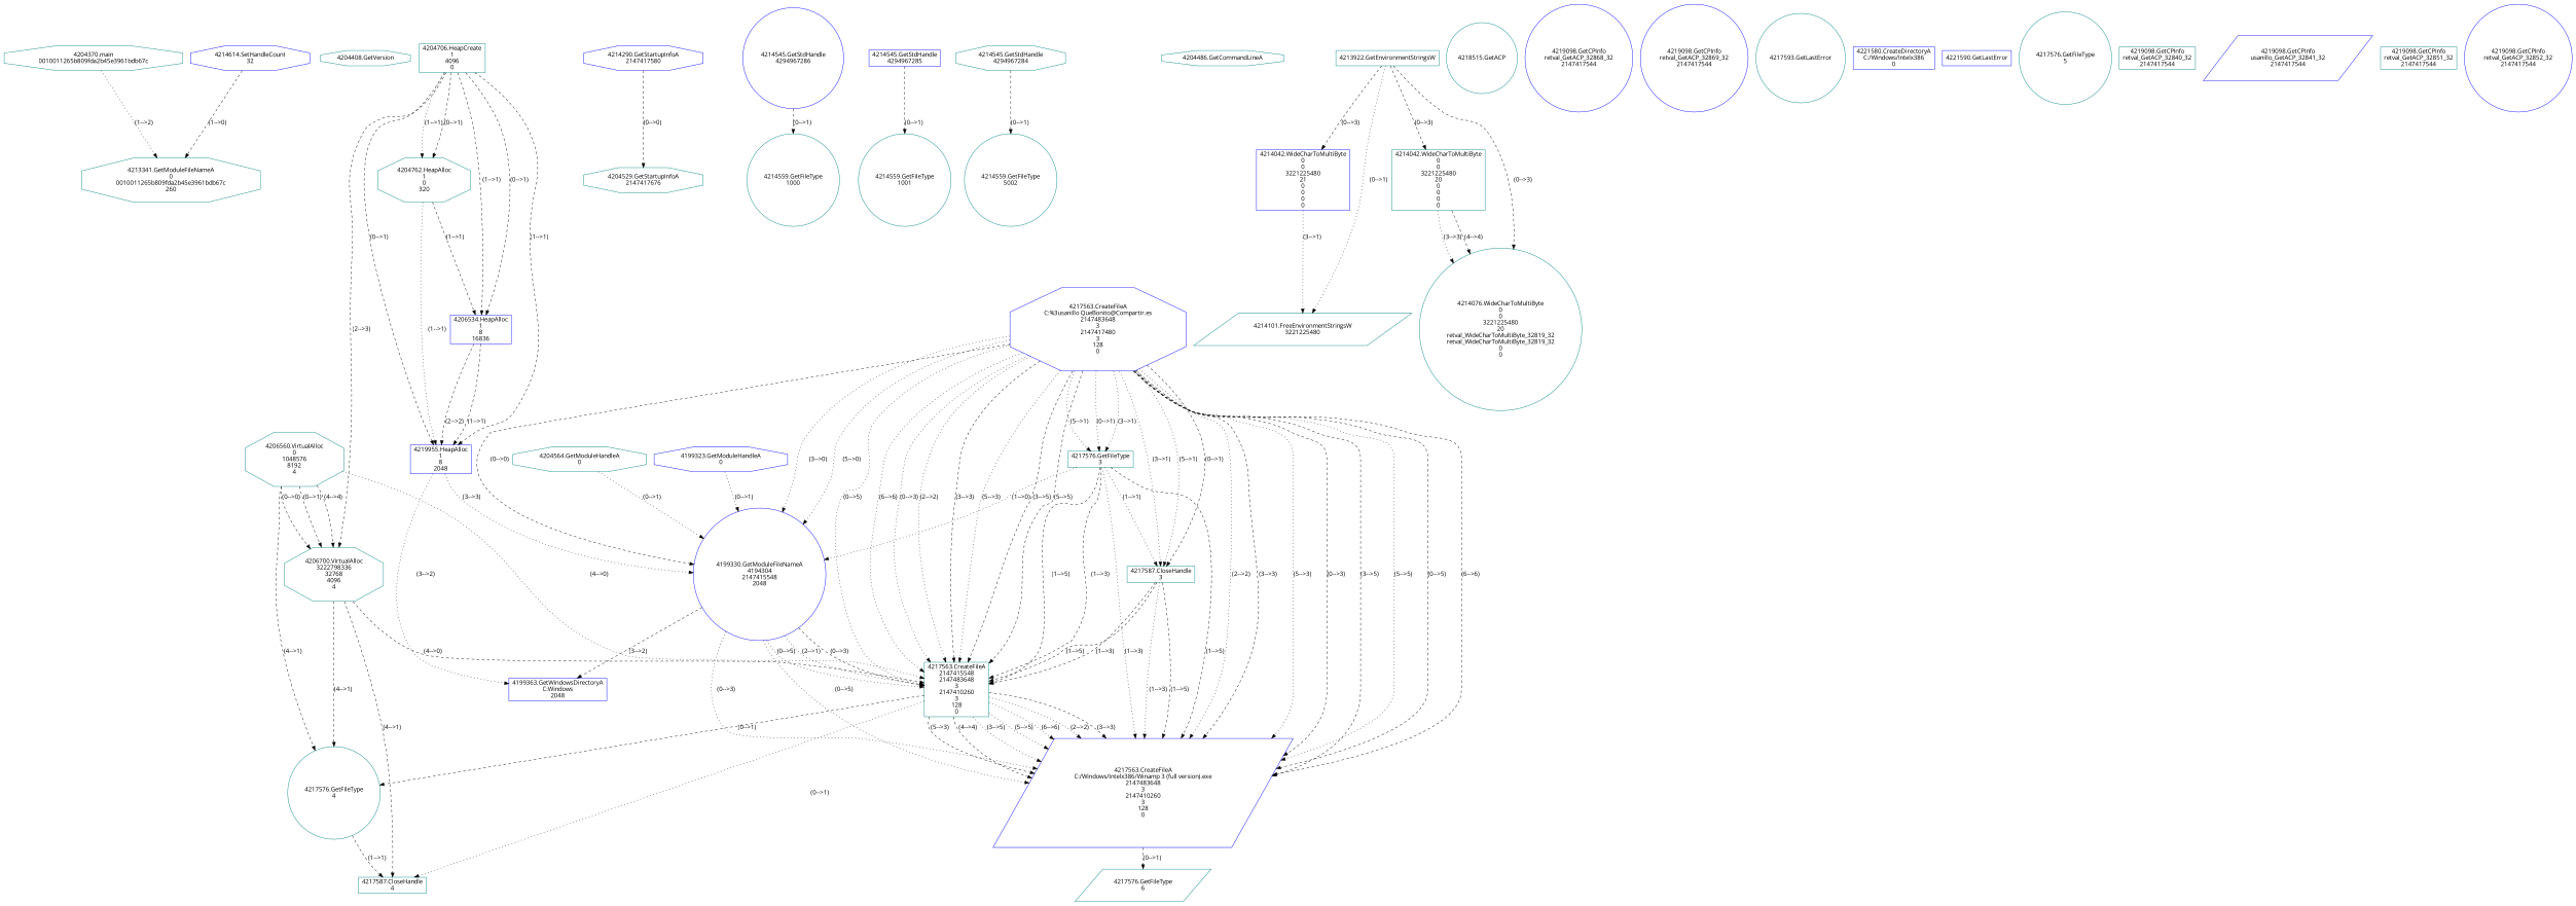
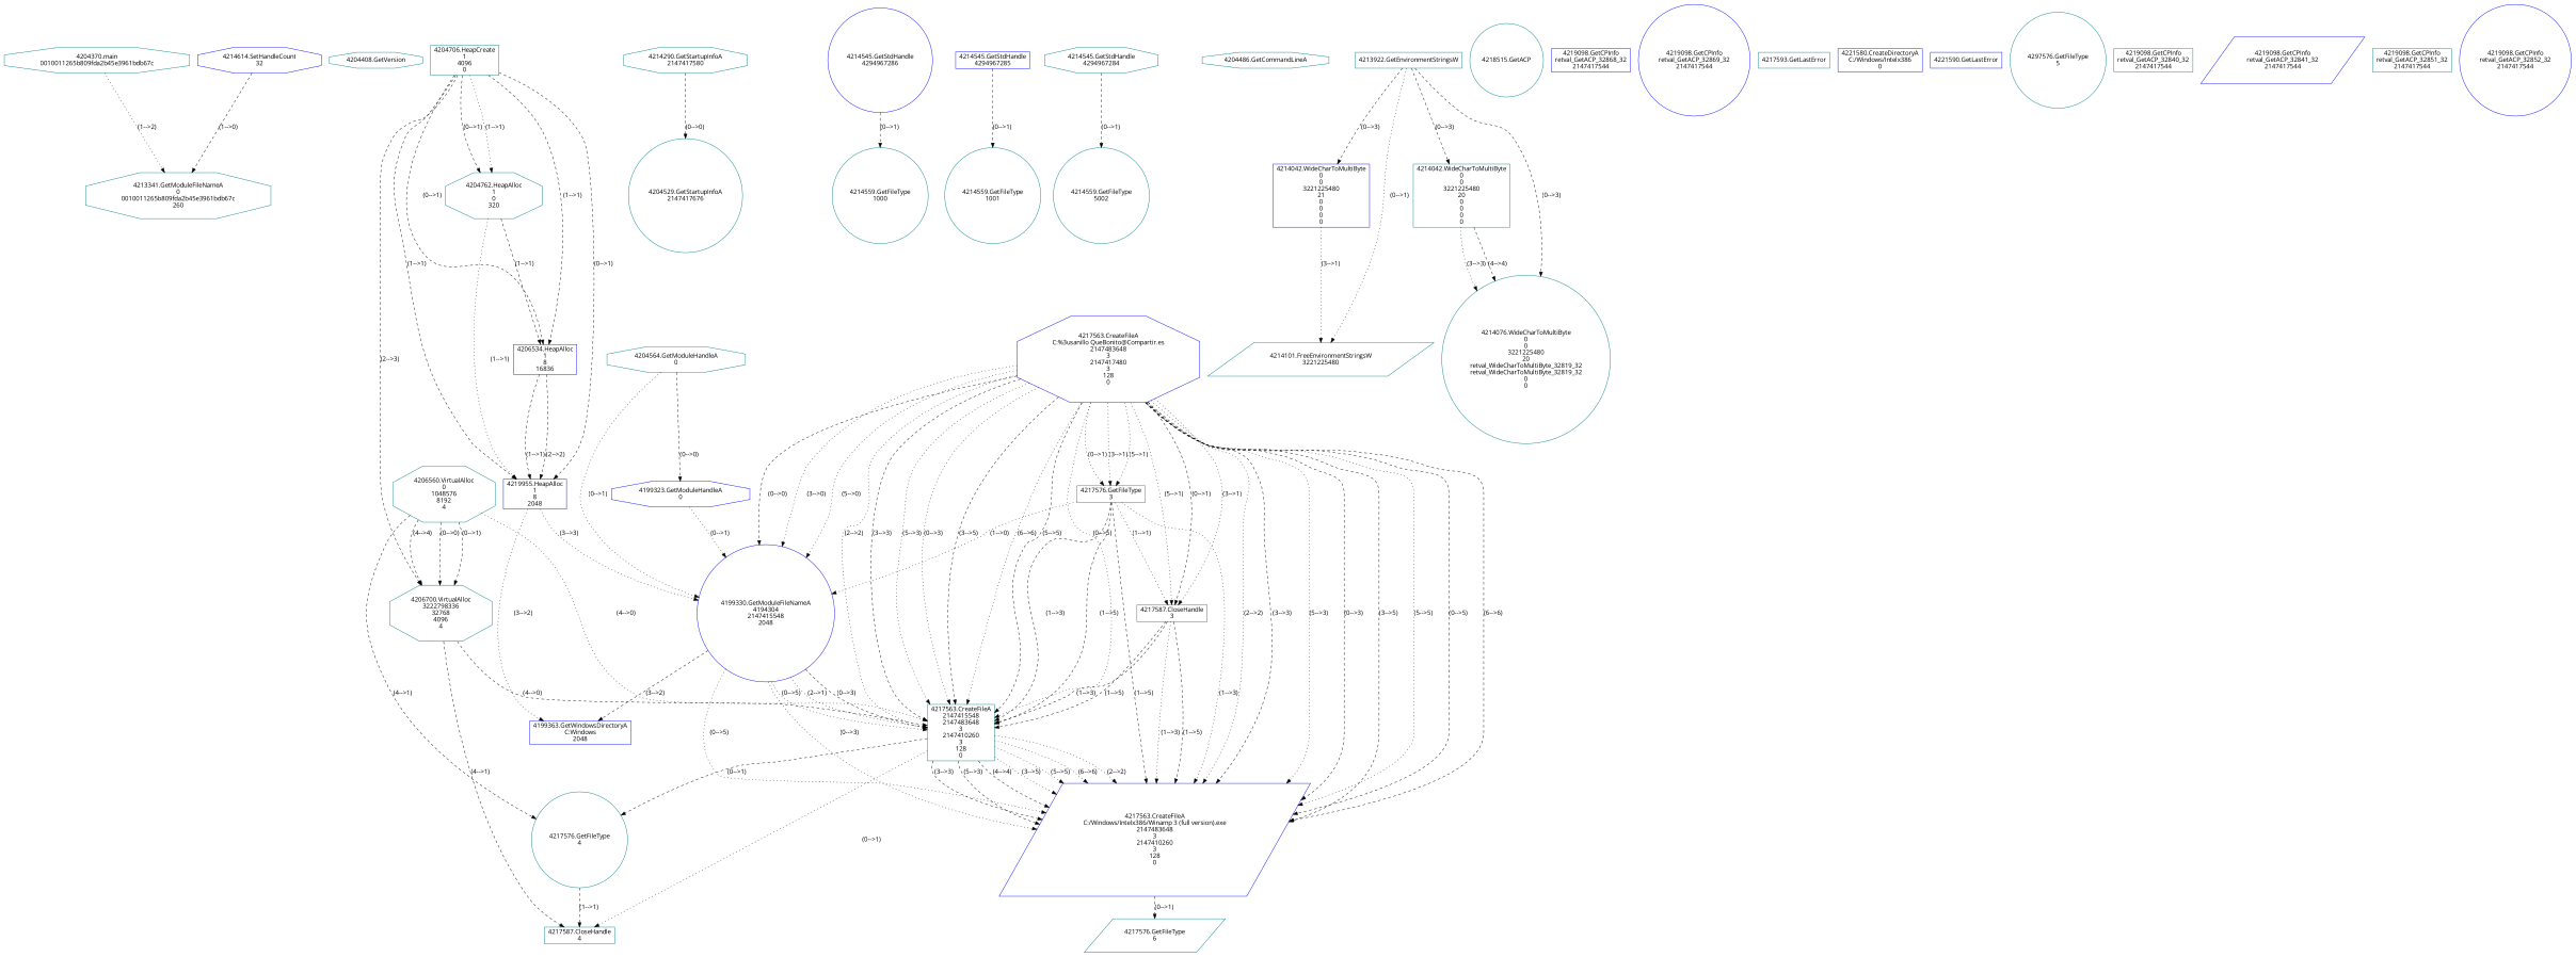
  digraph {
    fontname="Open Sans"
    node [color=teal fontname="Open Sans" shape=box]
    edge [fontname="Open Sans" style=dashed]
    n1 [label="4204370.main\n0010011265b809fda2b45e3961bdb67c" shape=octagon]
    n2 [label="4213341.GetModuleFileNameA\n0\n0010011265b809fda2b45e3961bdb67c\n260" shape=octagon]
    n3 [label="4204408.GetVersion\n" shape=octagon]
    n4 [label="4204706.HeapCreate\n1\n4096\n0"]
    n5 [label="4204762.HeapAlloc\n1\n0\n320" shape=octagon]
    n6 [color=blue label="4206534.HeapAlloc\n1\n8\n16836"]
    n7 [label="4206700.VirtualAlloc\n3222798336\n32768\n4096\n4" shape=octagon]
    n8 [color=blue label="4219955.HeapAlloc\n1\n8\n2048"]
    n9 [label="4217563.CreateFileA\n2147415548\n2147483648\n3\n2147410260\n3\n128\n0"]
    n10 [label="4217576.GetFileType\n4" shape=circle]
    n11 [label="4217587.CloseHandle\n4"]
    n12 [color=blue label="4199330.GetModuleFileNameA\n4194304\n2147415548\n2048" shape=circle]
    n13 [color=blue label="4199363.GetWindowsDirectoryA\nC:\Windows\n2048"]
    n14 [label="4206560.VirtualAlloc\n0\n1048576\n8192\n4" shape=octagon]
    n15 [color=blue label="4217563.CreateFileA\nC:/Windows/Intelx386/Winamp 3 (full version).exe\n2147483648\n3\n2147410260\n3\n128\n0" shape=parallelogram]
-   n16 [color=blue label="4214290.GetStartupInfoA\n2147417580" shape=octagon]
-   n17 [label="4204529.GetStartupInfoA\n2147417676" shape=octagon]
+   n16 [label="4214290.GetStartupInfoA\n2147417580" shape=octagon]
+   n17 [label="4204529.GetStartupInfoA\n2147417676" shape=circle]
    n18 [color=blue label="4214545.GetStdHandle\n4294967286" shape=circle]
    n19 [label="4214559.GetFileType\n1000" shape=circle]
    n20 [color=blue label="4214545.GetStdHandle\n4294967285"]
    n21 [label="4214559.GetFileType\n1001" shape=circle]
    n22 [label="4214545.GetStdHandle\n4294967284" shape=octagon]
    n23 [label="4214559.GetFileType\n5002" shape=circle]
    n24 [color=blue label="4214614.SetHandleCount\n32" shape=octagon]
    n25 [label="4204486.GetCommandLineA\n" shape=octagon]
    n26 [label="4213922.GetEnvironmentStringsW\n"]
    n27 [color=blue label="4214042.WideCharToMultiByte\n0\n0\n3221225480\n21\n0\n0\n0\n0"]
    n28 [label="4214101.FreeEnvironmentStringsW\n3221225480" shape=parallelogram]
    n29 [label="4214042.WideCharToMultiByte\n0\n0\n3221225480\n20\n0\n0\n0\n0"]
    n30 [label="4214076.WideCharToMultiByte\n0\n0\n3221225480\n20\nretval_WideCharToMultiByte_32819_32\nretval_WideCharToMultiByte_32819_32\n0\n0" shape=circle]
    n31 [label="4218515.GetACP\n" shape=circle]
-   n32 [color=blue label="4219098.GetCPInfo\nretval_GetACP_32868_32\n2147417544" shape=circle]
+   n32 [color=blue label="4219098.GetCPInfo\nretval_GetACP_32868_32\n2147417544"]
    n33 [color=blue label="4219098.GetCPInfo\nretval_GetACP_32869_32\n2147417544" shape=circle]
    n34 [label="4204564.GetModuleHandleA\n0" shape=octagon]
    n35 [color=blue label="4199323.GetModuleHandleA\n0" shape=octagon]
    n36 [color=blue label="4217563.CreateFileA\nC:\Gusanillo QueBonito@Compartir.es\n2147483648\n3\n2147417480\n3\n128\n0" shape=octagon]
    n37 [label="4217576.GetFileType\n3"]
    n38 [label="4217587.CloseHandle\n3"]
    n39 [label="4217576.GetFileType\n6" shape=parallelogram]
-   n40 [label="4217593.GetLastError\n" shape=circle]
+   n40 [label="4217593.GetLastError\n"]
    n41 [color=blue label="4221580.CreateDirectoryA\nC:/Windows/Intelx386\n0"]
    n42 [color=blue label="4221590.GetLastError\n"]
-   n43 [label="4217576.GetFileType\n5" shape=circle]
+   n43 [label="4297576.GetFileType\n5" shape=circle]
    n44 [label="4219098.GetCPInfo\nretval_GetACP_32840_32\n2147417544"]
-   n45 [color=blue label="4219098.GetCPInfo\nusanillo_GetACP_32841_32\n2147417544" shape=parallelogram]
+   n45 [color=blue label="4219098.GetCPInfo\nretval_GetACP_32841_32\n2147417544" shape=parallelogram]
    n46 [label="4219098.GetCPInfo\nretval_GetACP_32851_32\n2147417544"]
    n47 [color=blue label="4219098.GetCPInfo\nretval_GetACP_32852_32\n2147417544" shape=circle]
    n1 -> n2 [label="(1-->2)" style=dotted]
    n4 -> n5 [label="(1-->1)" style=dotted]
    n4 -> n5 [label="(0-->1)"]
    n4 -> n6 [label="(1-->1)"]
    n4 -> n6 [label="(0-->1)"]
    n4 -> n7 [label="(2-->3)"]
    n4 -> n8 [label="(1-->1)"]
    n4 -> n8 [label="(0-->1)"]
    n5 -> n6 [label="(1-->1)"]
    n5 -> n8 [label="(1-->1)" style=dotted]
    n6 -> n8 [label="(1-->1)"]
    n6 -> n8 [label="(2-->2)"]
    n7 -> n9 [label="(4-->0)"]
-   n7 -> n10 [label="(4-->1)"]
    n7 -> n11 [label="(4-->1)"]
    n8 -> n12 [label="(3-->3)" style=dotted]
    n8 -> n13 [label="(3-->2)" style=dotted]
    n9 -> n10 [label="(0-->1)"]
    n9 -> n11 [label="(0-->1)" style=dotted]
    n9 -> n15 [label="(2-->2)" style=dotted]
    n9 -> n15 [label="(3-->3)"]
    n9 -> n15 [label="(5-->3)"]
    n9 -> n15 [label="(4-->4)"]
    n9 -> n15 [label="(3-->5)" style=dotted]
    n9 -> n15 [label="(5-->5)" style=dotted]
    n9 -> n15 [label="(6-->6)" style=dotted]
    n10 -> n11 [label="(1-->1)"]
    n12 -> n9 [label="(2-->1)" style=dotted]
    n12 -> n9 [label="(0-->3)"]
    n12 -> n9 [label="(0-->5)" style=dotted]
    n12 -> n13 [label="(3-->2)"]
    n12 -> n15 [label="(0-->3)" style=dotted]
    n12 -> n15 [label="(0-->5)" style=dotted]
    n14 -> n7 [label="(0-->1)"]
    n14 -> n7 [label="(4-->4)"]
    n14 -> n7 [label="(0-->0)"]
    n14 -> n9 [label="(4-->0)" style=dotted]
    n14 -> n10 [label="(4-->1)"]
    n15 -> n39 [label="(0-->1)"]
    n16 -> n17 [label="(0-->0)"]
    n18 -> n19 [label="(0-->1)"]
    n20 -> n21 [label="(0-->1)"]
    n22 -> n23 [label="(0-->1)"]
    n24 -> n2 [label="(1-->0)"]
    n26 -> n27 [label="(0-->3)"]
    n26 -> n28 [label="(0-->1)" style=dotted]
    n26 -> n29 [label="(0-->3)"]
    n26 -> n30 [label="(0-->3)"]
    n27 -> n28 [label="(3-->1)" style=dotted]
    n29 -> n30 [label="(3-->3)" style=dotted]
    n29 -> n30 [label="(4-->4)"]
    n34 -> n12 [label="(0-->1)" style=dotted]
+   n34 -> n35 [label="(0-->0)"]
    n35 -> n12 [label="(0-->1)" style=dotted]
    n36 -> n9 [label="(2-->2)" style=dotted]
    n36 -> n9 [label="(3-->3)"]
    n36 -> n9 [label="(5-->3)" style=dotted]
    n36 -> n9 [label="(0-->3)" style=dotted]
    n36 -> n9 [label="(3-->5)"]
    n36 -> n9 [label="(5-->5)"]
    n36 -> n9 [label="(0-->5)" style=dotted]
    n36 -> n9 [label="(6-->6)" style=dotted]
    n36 -> n12 [label="(3-->0)" style=dotted]
    n36 -> n12 [label="(5-->0)" style=dotted]
    n36 -> n12 [label="(0-->0)"]
    n36 -> n15 [label="(2-->2)" style=dotted]
    n36 -> n15 [label="(3-->3)"]
    n36 -> n15 [label="(5-->3)" style=dotted]
    n36 -> n15 [label="(0-->3)"]
    n36 -> n15 [label="(3-->5)"]
    n36 -> n15 [label="(5-->5)" style=dotted]
    n36 -> n15 [label="(0-->5)"]
    n36 -> n15 [label="(6-->6)"]
    n36 -> n37 [label="(3-->1)" style=dotted]
    n36 -> n37 [label="(5-->1)" style=dotted]
    n36 -> n37 [label="(0-->1)" style=dotted]
    n36 -> n38 [label="(3-->1)" style=dotted]
    n36 -> n38 [label="(5-->1)" style=dotted]
    n36 -> n38 [label="(0-->1)"]
    n37 -> n9 [label="(1-->3)"]
    n37 -> n9 [label="(1-->5)"]
    n37 -> n12 [label="(1-->0)" style=dotted]
    n37 -> n15 [label="(1-->3)" style=dotted]
    n37 -> n15 [label="(1-->5)"]
    n37 -> n38 [label="(1-->1)" style=dotted]
    n38 -> n9 [label="(1-->3)"]
    n38 -> n9 [label="(1-->5)"]
    n38 -> n15 [label="(1-->3)" style=dotted]
    n38 -> n15 [label="(1-->5)"]
  }
